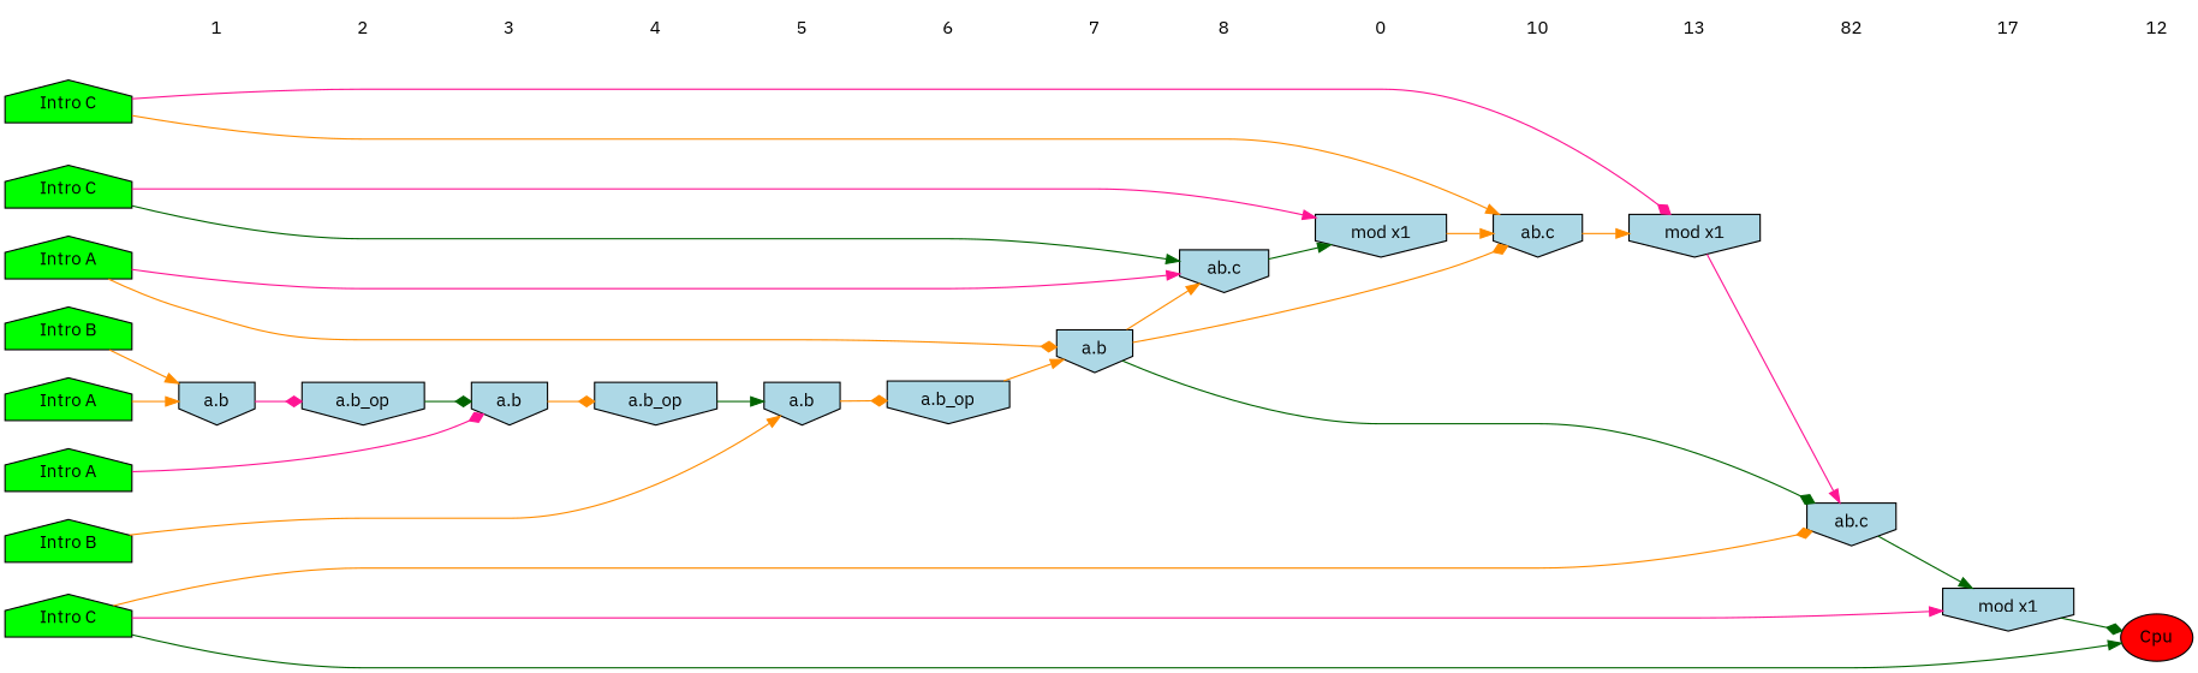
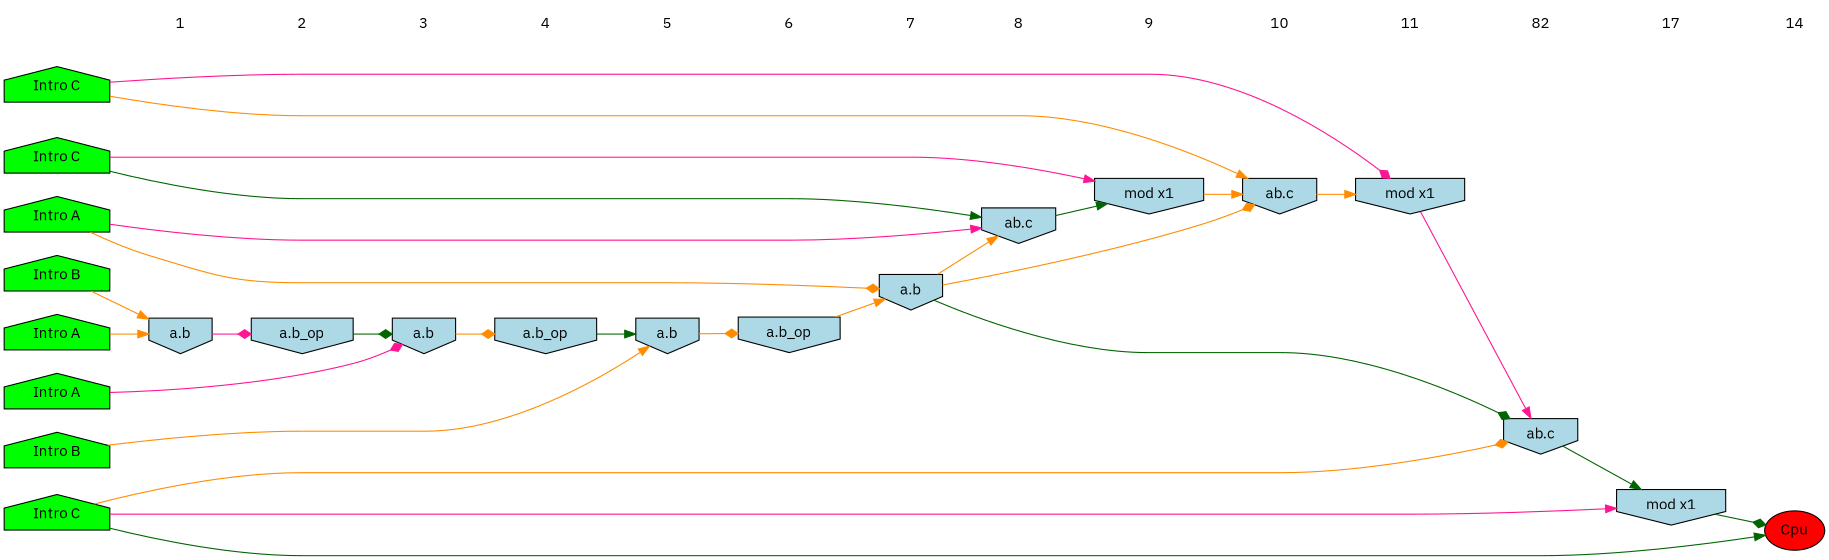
  digraph {
    fontname="IBM Plex Sans"
    rankdir=LR
    ranksep=.5
    node [fontname="IBM Plex Sans" shape=plaintext style=filled]
    edge [arrowhead=normal fontname="IBM Plex Sans"]
    n1 [fillcolor=green label="Intro A" shape=house]
    n2 [fillcolor=green label="Intro B" shape=house]
    n3 [fillcolor=green label="Intro A" shape=house]
    n4 [fillcolor=green label="Intro B" shape=house]
    n5 [fillcolor=green label="Intro A" shape=house]
    n6 [fillcolor=green label="Intro C" shape=house]
    n7 [fillcolor=green label="Intro C" shape=house]
    n8 [fillcolor=green label="Intro C" shape=house]
    1 [style=""]
    n10 [fillcolor=lightblue label="a.b" shape=invhouse]
    2 [style=""]
    n12 [fillcolor=lightblue label="a.b_op" shape=invhouse]
    3 [style=""]
    n14 [fillcolor=lightblue label="a.b" shape=invhouse]
    4 [style=""]
    n16 [fillcolor=lightblue label="a.b_op" shape=invhouse]
    5 [style=""]
    n18 [fillcolor=lightblue label="a.b" shape=invhouse]
    6 [style=""]
    n20 [fillcolor=lightblue label="a.b_op" shape=invhouse]
    7 [style=""]
    n22 [fillcolor=lightblue label="a.b" shape=invhouse]
    8 [style=""]
    n24 [fillcolor=lightblue label="ab.c" shape=invhouse]
-   9 [label=0 style=""]
+   9 [style=""]
    n26 [fillcolor=lightblue label="mod x1" shape=invhouse]
    10 [style=""]
    n28 [fillcolor=lightblue label="ab.c" shape=invhouse]
-   11 [label=13 style=""]
+   11 [style=""]
    n30 [fillcolor=lightblue label="mod x1" shape=invhouse]
    n31 [label=82 style=""]
    n32 [fillcolor=lightblue label="ab.c" shape=invhouse]
    n33 [label=17 style=""]
    n34 [fillcolor=lightblue label="mod x1" shape=invhouse]
-   14 [label=12 style=""]
+   14 [style=""]
    n36 [fillcolor=red label=Cpu shape=""]
    subgraph sub_1 {
      rank=same
      n1
      n2
      n3
      n4
      n5
      n6
      n7
      n8
    }
    subgraph sub_2 {
      rank=same
      1
      n10
    }
    subgraph sub_3 {
      rank=same
      2
      n12
    }
    subgraph sub_4 {
      rank=same
      3
      n14
    }
    subgraph sub_5 {
      rank=same
      4
      n16
    }
    subgraph sub_6 {
      rank=same
      5
      n18
    }
    subgraph sub_7 {
      rank=same
      6
      n20
    }
    subgraph sub_8 {
      rank=same
      7
      n22
    }
    subgraph sub_9 {
      rank=same
      8
      n24
    }
    subgraph sub_10 {
      rank=same
      9
      n26
    }
    subgraph sub_11 {
      rank=same
      10
      n28
    }
    subgraph sub_12 {
      rank=same
      11
      n30
    }
    subgraph sub_13 {
      rank=same
      n31
      n32
    }
    subgraph sub_14 {
      rank=same
      n33
      n34
    }
    subgraph sub_15 {
      rank=same
      14
      n36
    }
    n1 -> n14 [arrowhead=diamond color=deeppink]
    n2 -> n10 [color=darkorange]
    n3 -> n10 [color=darkorange]
    n4 -> n18 [color=darkorange]
    n5 -> n22 [arrowhead=diamond color=darkorange]
    n5 -> n24 [color=deeppink]
    n6 -> n24 [color=darkgreen]
    n6 -> n26 [color=deeppink]
    n7 -> n28 [color=darkorange]
    n7 -> n30 [arrowhead=diamond color=deeppink]
    n8 -> n32 [arrowhead=diamond color=darkorange]
    n8 -> n34 [color=deeppink]
    n8 -> n36 [color=darkgreen]
    1 -> 2 [style=invis arrowhead=""]
    n10 -> n12 [arrowhead=diamond color=deeppink]
    2 -> 3 [style=invis arrowhead=""]
    n12 -> n14 [arrowhead=diamond color=darkgreen]
    3 -> 4 [style=invis arrowhead=""]
    n14 -> n16 [arrowhead=diamond color=darkorange]
    4 -> 5 [style=invis arrowhead=""]
    n16 -> n18 [color=darkgreen]
    5 -> 6 [style=invis arrowhead=""]
    n18 -> n20 [arrowhead=diamond color=darkorange]
    6 -> 7 [style=invis arrowhead=""]
    n20 -> n22 [color=darkorange]
    7 -> 8 [style=invis arrowhead=""]
    n22 -> n24 [color=darkorange]
    n22 -> n28 [arrowhead=diamond color=darkorange]
    n22 -> n32 [arrowhead=diamond color=darkgreen]
    8 -> 9 [style=invis arrowhead=""]
    n24 -> n26 [color=darkgreen]
    9 -> 10 [style=invis arrowhead=""]
    n26 -> n28 [color=darkorange]
    10 -> 11 [style=invis arrowhead=""]
    n28 -> n30 [color=darkorange]
    11 -> n31 [style=invis arrowhead=""]
    n30 -> n32 [color=deeppink]
    n31 -> n33 [style=invis arrowhead=""]
    n32 -> n34 [color=darkgreen]
    n33 -> 14 [style=invis arrowhead=""]
    n34 -> n36 [arrowhead=diamond color=darkgreen]
  }
